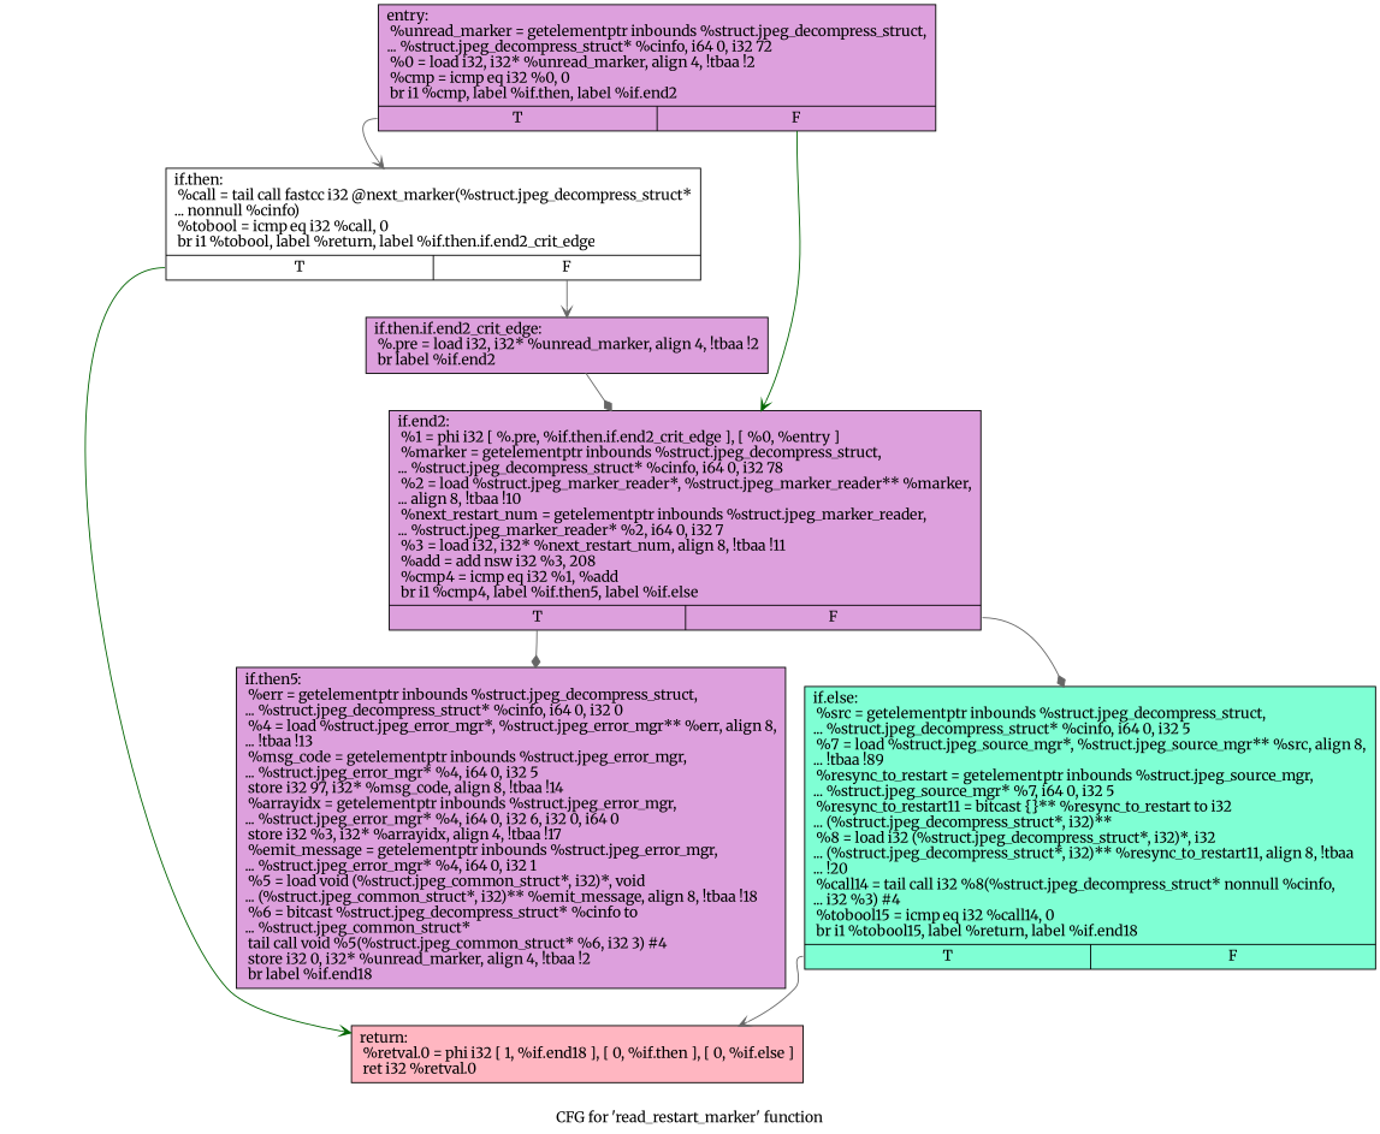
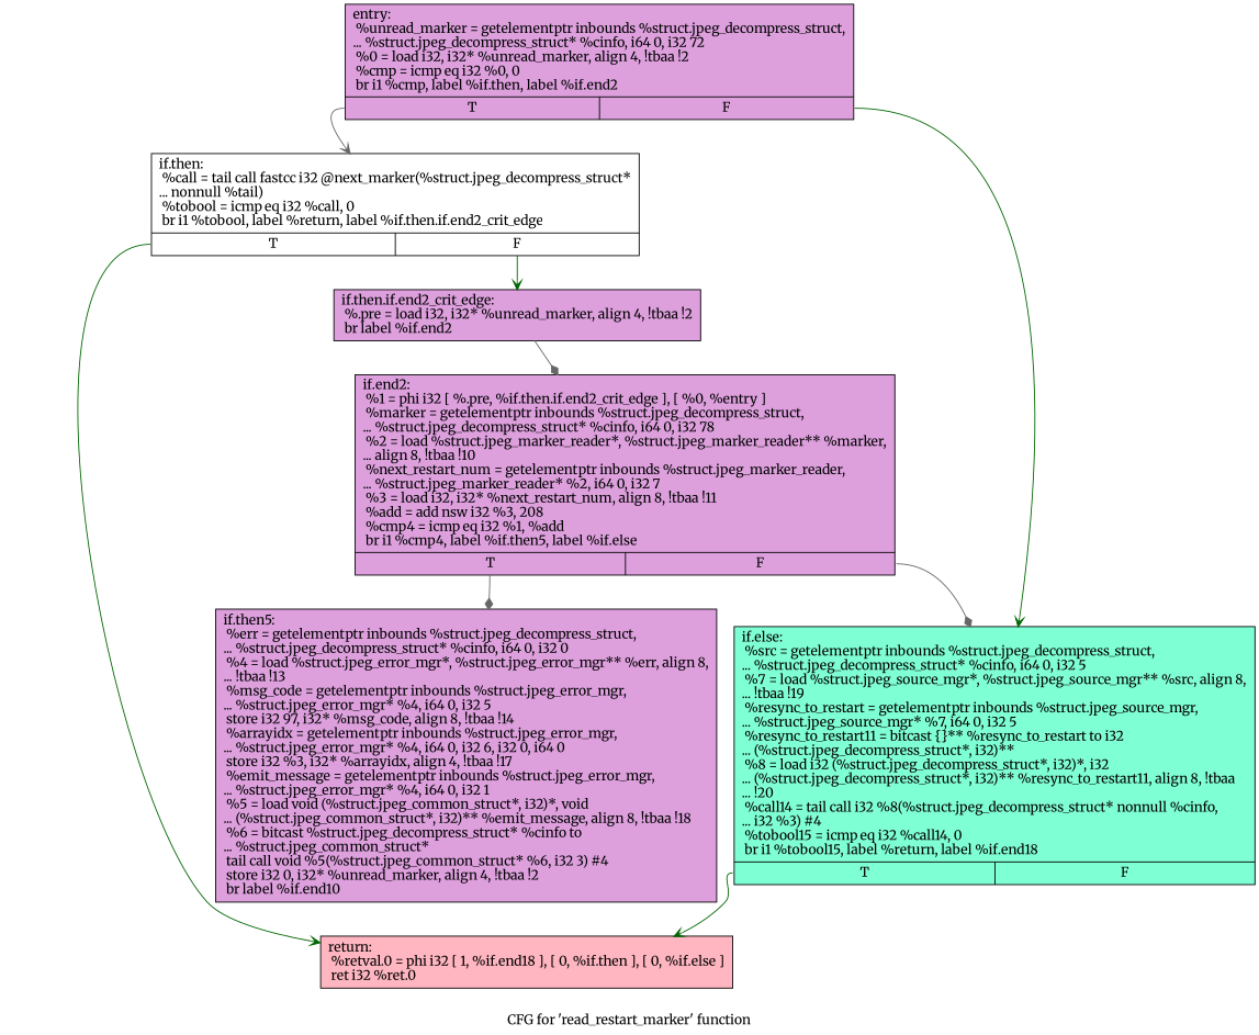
  digraph {
    fontname=Merriweather
    label="CFG for 'read_restart_marker' function"
    node [fillcolor=plum fontname=Merriweather shape=record style=filled]
    edge [arrowhead=vee color=gray40 fontname=Merriweather tailport=s0]
    n1 [label="{entry:\l  %unread_marker = getelementptr inbounds %struct.jpeg_decompress_struct,\l... %struct.jpeg_decompress_struct* %cinfo, i64 0, i32 72\l  %0 = load i32, i32* %unread_marker, align 4, !tbaa !2\l  %cmp = icmp eq i32 %0, 0\l  br i1 %cmp, label %if.then, label %if.end2\l|{<s0>T|<s1>F}}"]
-   n2 [fillcolor=white label="{if.then:                                          \l  %call = tail call fastcc i32 @next_marker(%struct.jpeg_decompress_struct*\l... nonnull %cinfo)\l  %tobool = icmp eq i32 %call, 0\l  br i1 %tobool, label %return, label %if.then.if.end2_crit_edge\l|{<s0>T|<s1>F}}"]
+   n2 [fillcolor=white label="{if.then:                                          \l  %call = tail call fastcc i32 @next_marker(%struct.jpeg_decompress_struct*\l... nonnull %tail)\l  %tobool = icmp eq i32 %call, 0\l  br i1 %tobool, label %return, label %if.then.if.end2_crit_edge\l|{<s0>T|<s1>F}}"]
    n3 [label="{if.end2:                                          \l  %1 = phi i32 [ %.pre, %if.then.if.end2_crit_edge ], [ %0, %entry ]\l  %marker = getelementptr inbounds %struct.jpeg_decompress_struct,\l... %struct.jpeg_decompress_struct* %cinfo, i64 0, i32 78\l  %2 = load %struct.jpeg_marker_reader*, %struct.jpeg_marker_reader** %marker,\l... align 8, !tbaa !10\l  %next_restart_num = getelementptr inbounds %struct.jpeg_marker_reader,\l... %struct.jpeg_marker_reader* %2, i64 0, i32 7\l  %3 = load i32, i32* %next_restart_num, align 8, !tbaa !11\l  %add = add nsw i32 %3, 208\l  %cmp4 = icmp eq i32 %1, %add\l  br i1 %cmp4, label %if.then5, label %if.else\l|{<s0>T|<s1>F}}"]
-   n4 [fillcolor=lightpink label="{return:                                           \l  %retval.0 = phi i32 [ 1, %if.end18 ], [ 0, %if.then ], [ 0, %if.else ]\l  ret i32 %retval.0\l}"]
+   n4 [fillcolor=lightpink label="{return:                                           \l  %retval.0 = phi i32 [ 1, %if.end18 ], [ 0, %if.then ], [ 0, %if.else ]\l  ret i32 %ret.0\l}"]
    n5 [label="{if.then.if.end2_crit_edge:                        \l  %.pre = load i32, i32* %unread_marker, align 4, !tbaa !2\l  br label %if.end2\l}"]
-   n6 [label="{if.then5:                                         \l  %err = getelementptr inbounds %struct.jpeg_decompress_struct,\l... %struct.jpeg_decompress_struct* %cinfo, i64 0, i32 0\l  %4 = load %struct.jpeg_error_mgr*, %struct.jpeg_error_mgr** %err, align 8,\l... !tbaa !13\l  %msg_code = getelementptr inbounds %struct.jpeg_error_mgr,\l... %struct.jpeg_error_mgr* %4, i64 0, i32 5\l  store i32 97, i32* %msg_code, align 8, !tbaa !14\l  %arrayidx = getelementptr inbounds %struct.jpeg_error_mgr,\l... %struct.jpeg_error_mgr* %4, i64 0, i32 6, i32 0, i64 0\l  store i32 %3, i32* %arrayidx, align 4, !tbaa !17\l  %emit_message = getelementptr inbounds %struct.jpeg_error_mgr,\l... %struct.jpeg_error_mgr* %4, i64 0, i32 1\l  %5 = load void (%struct.jpeg_common_struct*, i32)*, void\l... (%struct.jpeg_common_struct*, i32)** %emit_message, align 8, !tbaa !18\l  %6 = bitcast %struct.jpeg_decompress_struct* %cinfo to\l... %struct.jpeg_common_struct*\l  tail call void %5(%struct.jpeg_common_struct* %6, i32 3) #4\l  store i32 0, i32* %unread_marker, align 4, !tbaa !2\l  br label %if.end18\l}"]
-   n7 [fillcolor=aquamarine label="{if.else:                                          \l  %src = getelementptr inbounds %struct.jpeg_decompress_struct,\l... %struct.jpeg_decompress_struct* %cinfo, i64 0, i32 5\l  %7 = load %struct.jpeg_source_mgr*, %struct.jpeg_source_mgr** %src, align 8,\l... !tbaa !89\l  %resync_to_restart = getelementptr inbounds %struct.jpeg_source_mgr,\l... %struct.jpeg_source_mgr* %7, i64 0, i32 5\l  %resync_to_restart11 = bitcast \{\}** %resync_to_restart to i32\l... (%struct.jpeg_decompress_struct*, i32)**\l  %8 = load i32 (%struct.jpeg_decompress_struct*, i32)*, i32\l... (%struct.jpeg_decompress_struct*, i32)** %resync_to_restart11, align 8, !tbaa\l... !20\l  %call14 = tail call i32 %8(%struct.jpeg_decompress_struct* nonnull %cinfo,\l... i32 %3) #4\l  %tobool15 = icmp eq i32 %call14, 0\l  br i1 %tobool15, label %return, label %if.end18\l|{<s0>T|<s1>F}}"]
+   n6 [label="{if.then5:                                         \l  %err = getelementptr inbounds %struct.jpeg_decompress_struct,\l... %struct.jpeg_decompress_struct* %cinfo, i64 0, i32 0\l  %4 = load %struct.jpeg_error_mgr*, %struct.jpeg_error_mgr** %err, align 8,\l... !tbaa !13\l  %msg_code = getelementptr inbounds %struct.jpeg_error_mgr,\l... %struct.jpeg_error_mgr* %4, i64 0, i32 5\l  store i32 97, i32* %msg_code, align 8, !tbaa !14\l  %arrayidx = getelementptr inbounds %struct.jpeg_error_mgr,\l... %struct.jpeg_error_mgr* %4, i64 0, i32 6, i32 0, i64 0\l  store i32 %3, i32* %arrayidx, align 4, !tbaa !17\l  %emit_message = getelementptr inbounds %struct.jpeg_error_mgr,\l... %struct.jpeg_error_mgr* %4, i64 0, i32 1\l  %5 = load void (%struct.jpeg_common_struct*, i32)*, void\l... (%struct.jpeg_common_struct*, i32)** %emit_message, align 8, !tbaa !18\l  %6 = bitcast %struct.jpeg_decompress_struct* %cinfo to\l... %struct.jpeg_common_struct*\l  tail call void %5(%struct.jpeg_common_struct* %6, i32 3) #4\l  store i32 0, i32* %unread_marker, align 4, !tbaa !2\l  br label %if.end10\l}"]
+   n7 [fillcolor=aquamarine label="{if.else:                                          \l  %src = getelementptr inbounds %struct.jpeg_decompress_struct,\l... %struct.jpeg_decompress_struct* %cinfo, i64 0, i32 5\l  %7 = load %struct.jpeg_source_mgr*, %struct.jpeg_source_mgr** %src, align 8,\l... !tbaa !19\l  %resync_to_restart = getelementptr inbounds %struct.jpeg_source_mgr,\l... %struct.jpeg_source_mgr* %7, i64 0, i32 5\l  %resync_to_restart11 = bitcast \{\}** %resync_to_restart to i32\l... (%struct.jpeg_decompress_struct*, i32)**\l  %8 = load i32 (%struct.jpeg_decompress_struct*, i32)*, i32\l... (%struct.jpeg_decompress_struct*, i32)** %resync_to_restart11, align 8, !tbaa\l... !20\l  %call14 = tail call i32 %8(%struct.jpeg_decompress_struct* nonnull %cinfo,\l... i32 %3) #4\l  %tobool15 = icmp eq i32 %call14, 0\l  br i1 %tobool15, label %return, label %if.end18\l|{<s0>T|<s1>F}}"]
    n1 -> n2
-   n1 -> n3 [color=darkgreen tailport=s1]
+   n1 -> n7 [color=darkgreen tailport=s1]
    n2 -> n4 [color=darkgreen]
-   n2 -> n5 [tailport=s1]
+   n2 -> n5 [color=darkgreen tailport=s1]
    n3 -> n6 [arrowhead=diamond]
    n3 -> n7 [arrowhead=diamond tailport=s1]
    n5 -> n3 [arrowhead=diamond]
-   n7 -> n4
+   n7 -> n4 [color=darkgreen]
  }
